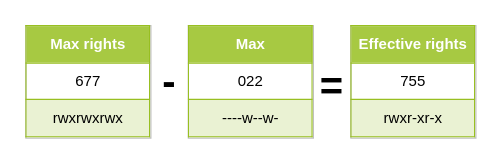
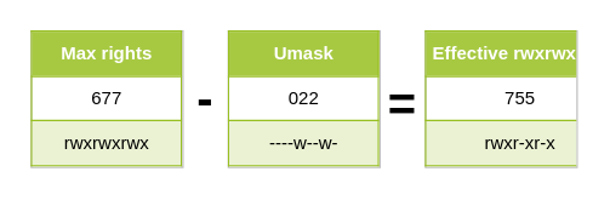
  <mxCell id="0" />
  <mxCell id="1" parent="0" />
  <mxCell id="2" value="&lt;table border=&quot;1&quot; width=&quot;100%&quot; cellpadding=&quot;4&quot; style=&quot;width: 100% ; height: 100% ; border-collapse: collapse&quot;&gt;&lt;tbody&gt;&lt;tr style=&quot;background-color: #a7c942 ; color: #ffffff ; border: 1px solid #98bf21&quot;&gt;&lt;th&gt;Max rights&lt;/th&gt;&lt;/tr&gt;&lt;tr style=&quot;border: 1px solid #98bf21&quot;&gt;&lt;td&gt;677&lt;/td&gt;&lt;/tr&gt;&lt;tr style=&quot;background-color: #eaf2d3 ; border: 1px solid #98bf21&quot;&gt;&lt;td&gt;rwxrwxrwx&lt;/td&gt;&lt;/tr&gt;&lt;/tbody&gt;&lt;/table&gt;" style="text;html=1;strokeColor=#c0c0c0;fillColor=#ffffff;overflow=fill;rounded=0;align=center;" vertex="1" parent="1"><mxGeometry x="20" y="20" width="100" height="90" as="geometry" /></mxCell>
- <mxCell id="3" value="&lt;table border=&quot;1&quot; width=&quot;100%&quot; cellpadding=&quot;4&quot; style=&quot;width: 100% ; height: 100% ; border-collapse: collapse&quot;&gt;&lt;tbody&gt;&lt;tr style=&quot;background-color: #a7c942 ; color: #ffffff ; border: 1px solid #98bf21&quot;&gt;&lt;th&gt;Max&lt;/th&gt;&lt;/tr&gt;&lt;tr style=&quot;border: 1px solid #98bf21&quot;&gt;&lt;td&gt;022&lt;/td&gt;&lt;/tr&gt;&lt;tr style=&quot;background-color: #eaf2d3 ; border: 1px solid #98bf21&quot;&gt;&lt;td&gt;----w--w-&lt;/td&gt;&lt;/tr&gt;&lt;/tbody&gt;&lt;/table&gt;" style="text;html=1;strokeColor=#c0c0c0;fillColor=#ffffff;overflow=fill;rounded=0;align=center;" vertex="1" parent="1"><mxGeometry x="150" y="20" width="100" height="90" as="geometry" /></mxCell>
- <mxCell id="4" value="&lt;table border=&quot;1&quot; width=&quot;100%&quot; cellpadding=&quot;4&quot; style=&quot;width: 100% ; height: 100% ; border-collapse: collapse&quot;&gt;&lt;tbody&gt;&lt;tr style=&quot;background-color: #a7c942 ; color: #ffffff ; border: 1px solid #98bf21&quot;&gt;&lt;th&gt;Effective rights&lt;/th&gt;&lt;/tr&gt;&lt;tr style=&quot;border: 1px solid #98bf21&quot;&gt;&lt;td&gt;755&lt;/td&gt;&lt;/tr&gt;&lt;tr style=&quot;background-color: #eaf2d3 ; border: 1px solid #98bf21&quot;&gt;&lt;td&gt;rwxr-xr-x&lt;/td&gt;&lt;/tr&gt;&lt;/tbody&gt;&lt;/table&gt;" style="text;html=1;strokeColor=#c0c0c0;fillColor=#ffffff;overflow=fill;rounded=0;align=center;" vertex="1" parent="1"><mxGeometry x="280" y="20" width="100" height="90" as="geometry" /></mxCell>
+ <mxCell id="3" value="&lt;table border=&quot;1&quot; width=&quot;100%&quot; cellpadding=&quot;4&quot; style=&quot;width: 100% ; height: 100% ; border-collapse: collapse&quot;&gt;&lt;tbody&gt;&lt;tr style=&quot;background-color: #a7c942 ; color: #ffffff ; border: 1px solid #98bf21&quot;&gt;&lt;th&gt;Umask&lt;/th&gt;&lt;/tr&gt;&lt;tr style=&quot;border: 1px solid #98bf21&quot;&gt;&lt;td&gt;022&lt;/td&gt;&lt;/tr&gt;&lt;tr style=&quot;background-color: #eaf2d3 ; border: 1px solid #98bf21&quot;&gt;&lt;td&gt;----w--w-&lt;/td&gt;&lt;/tr&gt;&lt;/tbody&gt;&lt;/table&gt;" style="text;html=1;strokeColor=#c0c0c0;fillColor=#ffffff;overflow=fill;rounded=0;align=center;" vertex="1" parent="1"><mxGeometry x="150" y="20" width="100" height="90" as="geometry" /></mxCell>
+ <mxCell id="4" value="&lt;table border=&quot;1&quot; width=&quot;100%&quot; cellpadding=&quot;4&quot; style=&quot;width: 100% ; height: 100% ; border-collapse: collapse&quot;&gt;&lt;tbody&gt;&lt;tr style=&quot;background-color: #a7c942 ; color: #ffffff ; border: 1px solid #98bf21&quot;&gt;&lt;th&gt;Effective rwxrwxrwx&lt;/th&gt;&lt;/tr&gt;&lt;tr style=&quot;border: 1px solid #98bf21&quot;&gt;&lt;td&gt;755&lt;/td&gt;&lt;/tr&gt;&lt;tr style=&quot;background-color: #eaf2d3 ; border: 1px solid #98bf21&quot;&gt;&lt;td&gt;rwxr-xr-x&lt;/td&gt;&lt;/tr&gt;&lt;/tbody&gt;&lt;/table&gt;" style="text;html=1;strokeColor=#c0c0c0;fillColor=#ffffff;overflow=fill;rounded=0;align=center;" vertex="1" parent="1"><mxGeometry x="280" y="20" width="100" height="90" as="geometry" /></mxCell>
  <mxCell id="5" value="&lt;b&gt;&lt;font style=&quot;font-size: 32px&quot;&gt;-&lt;/font&gt;&lt;/b&gt;" style="text;html=1;strokeColor=none;fillColor=none;align=center;verticalAlign=middle;whiteSpace=wrap;rounded=0;" vertex="1" parent="1"><mxGeometry x="120" y="55" width="30" height="20" as="geometry" /></mxCell>
  <mxCell id="6" value="&lt;b&gt;&lt;font style=&quot;font-size: 32px&quot;&gt;=&lt;/font&gt;&lt;/b&gt;" style="text;html=1;strokeColor=none;fillColor=none;align=center;verticalAlign=middle;whiteSpace=wrap;rounded=0;" vertex="1" parent="1"><mxGeometry x="250" y="59" width="30" height="20" as="geometry" /></mxCell>
